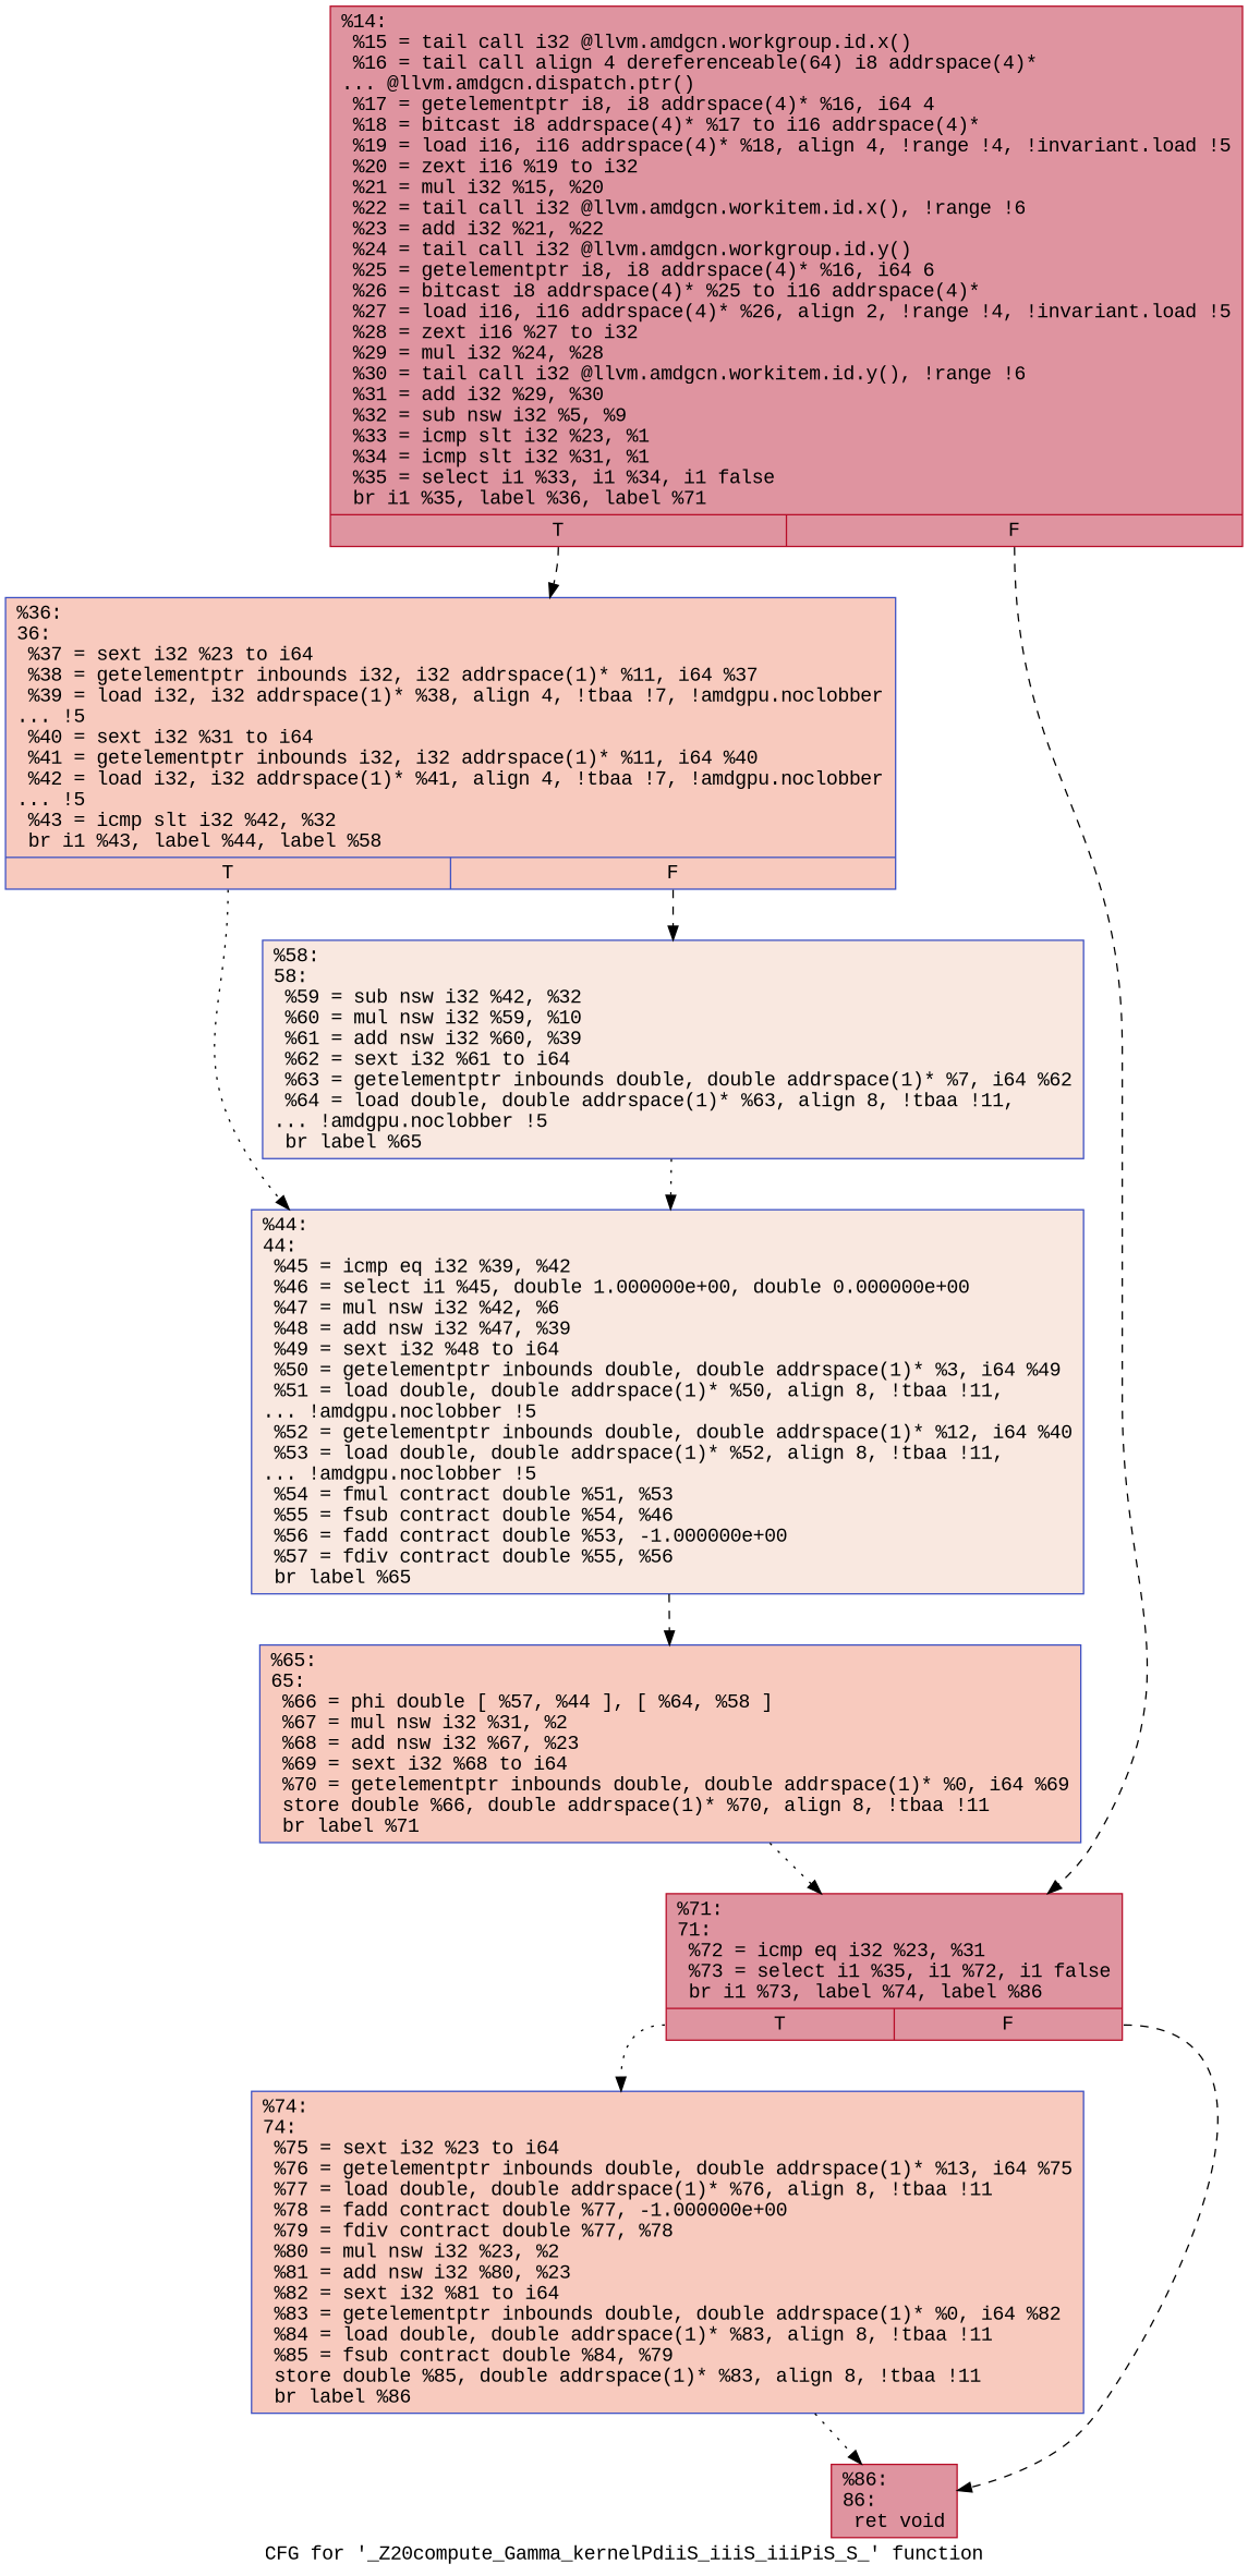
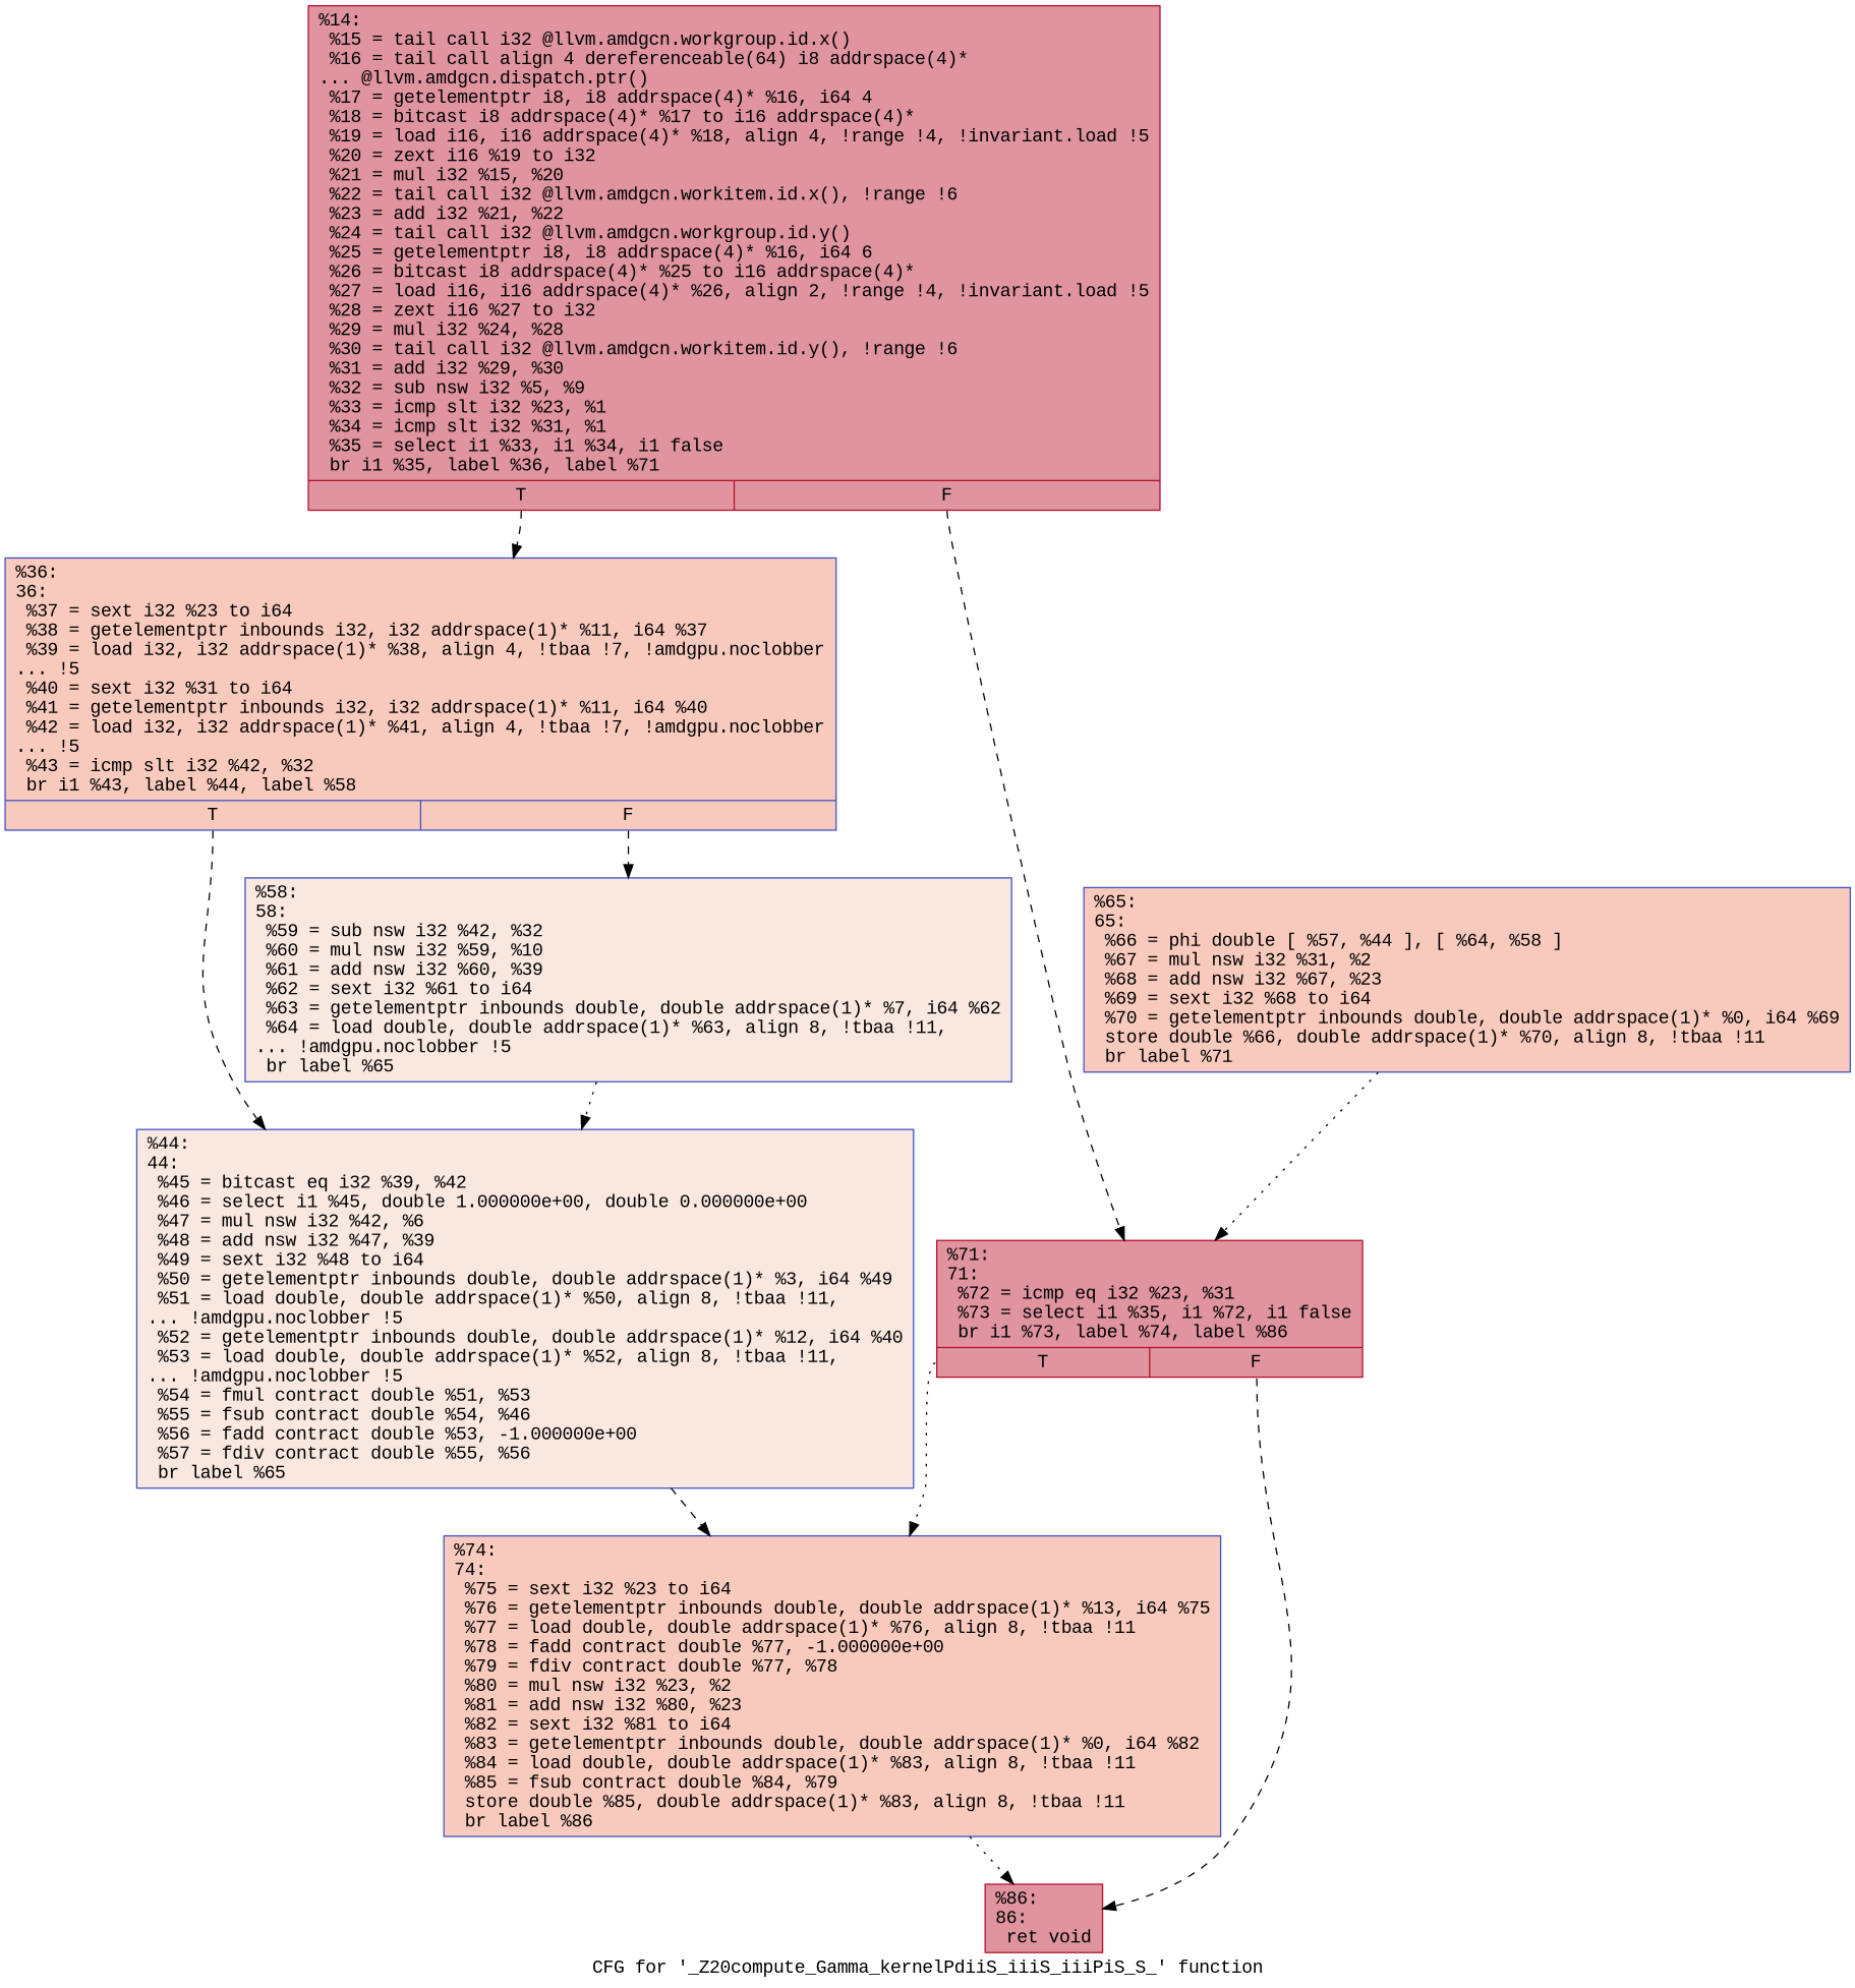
  digraph {
    fontname="Liberation Mono"
    label="CFG for '_Z20compute_Gamma_kernelPdiiS_iiiS_iiiPiS_S_' function"
    node [color="#3d50c3ff" fillcolor="#b70d2870" fontname="Liberation Mono" shape=record style=filled]
    edge [fontname="Liberation Mono" style=dashed]
    n1 [color="#b70d28ff" label="{%14:\l  %15 = tail call i32 @llvm.amdgcn.workgroup.id.x()\l  %16 = tail call align 4 dereferenceable(64) i8 addrspace(4)*\l... @llvm.amdgcn.dispatch.ptr()\l  %17 = getelementptr i8, i8 addrspace(4)* %16, i64 4\l  %18 = bitcast i8 addrspace(4)* %17 to i16 addrspace(4)*\l  %19 = load i16, i16 addrspace(4)* %18, align 4, !range !4, !invariant.load !5\l  %20 = zext i16 %19 to i32\l  %21 = mul i32 %15, %20\l  %22 = tail call i32 @llvm.amdgcn.workitem.id.x(), !range !6\l  %23 = add i32 %21, %22\l  %24 = tail call i32 @llvm.amdgcn.workgroup.id.y()\l  %25 = getelementptr i8, i8 addrspace(4)* %16, i64 6\l  %26 = bitcast i8 addrspace(4)* %25 to i16 addrspace(4)*\l  %27 = load i16, i16 addrspace(4)* %26, align 2, !range !4, !invariant.load !5\l  %28 = zext i16 %27 to i32\l  %29 = mul i32 %24, %28\l  %30 = tail call i32 @llvm.amdgcn.workitem.id.y(), !range !6\l  %31 = add i32 %29, %30\l  %32 = sub nsw i32 %5, %9\l  %33 = icmp slt i32 %23, %1\l  %34 = icmp slt i32 %31, %1\l  %35 = select i1 %33, i1 %34, i1 false\l  br i1 %35, label %36, label %71\l|{<s0>T|<s1>F}}"]
    n2 [fillcolor="#ef886b70" label="{%36:\l36:                                               \l  %37 = sext i32 %23 to i64\l  %38 = getelementptr inbounds i32, i32 addrspace(1)* %11, i64 %37\l  %39 = load i32, i32 addrspace(1)* %38, align 4, !tbaa !7, !amdgpu.noclobber\l... !5\l  %40 = sext i32 %31 to i64\l  %41 = getelementptr inbounds i32, i32 addrspace(1)* %11, i64 %40\l  %42 = load i32, i32 addrspace(1)* %41, align 4, !tbaa !7, !amdgpu.noclobber\l... !5\l  %43 = icmp slt i32 %42, %32\l  br i1 %43, label %44, label %58\l|{<s0>T|<s1>F}}"]
    n3 [color="#b70d28ff" label="{%71:\l71:                                               \l  %72 = icmp eq i32 %23, %31\l  %73 = select i1 %35, i1 %72, i1 false\l  br i1 %73, label %74, label %86\l|{<s0>T|<s1>F}}"]
-   n4 [fillcolor="#f1ccb870" label="{%44:\l44:                                               \l  %45 = icmp eq i32 %39, %42\l  %46 = select i1 %45, double 1.000000e+00, double 0.000000e+00\l  %47 = mul nsw i32 %42, %6\l  %48 = add nsw i32 %47, %39\l  %49 = sext i32 %48 to i64\l  %50 = getelementptr inbounds double, double addrspace(1)* %3, i64 %49\l  %51 = load double, double addrspace(1)* %50, align 8, !tbaa !11,\l... !amdgpu.noclobber !5\l  %52 = getelementptr inbounds double, double addrspace(1)* %12, i64 %40\l  %53 = load double, double addrspace(1)* %52, align 8, !tbaa !11,\l... !amdgpu.noclobber !5\l  %54 = fmul contract double %51, %53\l  %55 = fsub contract double %54, %46\l  %56 = fadd contract double %53, -1.000000e+00\l  %57 = fdiv contract double %55, %56\l  br label %65\l}"]
+   n4 [fillcolor="#f1ccb870" label="{%44:\l44:                                               \l  %45 = bitcast eq i32 %39, %42\l  %46 = select i1 %45, double 1.000000e+00, double 0.000000e+00\l  %47 = mul nsw i32 %42, %6\l  %48 = add nsw i32 %47, %39\l  %49 = sext i32 %48 to i64\l  %50 = getelementptr inbounds double, double addrspace(1)* %3, i64 %49\l  %51 = load double, double addrspace(1)* %50, align 8, !tbaa !11,\l... !amdgpu.noclobber !5\l  %52 = getelementptr inbounds double, double addrspace(1)* %12, i64 %40\l  %53 = load double, double addrspace(1)* %52, align 8, !tbaa !11,\l... !amdgpu.noclobber !5\l  %54 = fmul contract double %51, %53\l  %55 = fsub contract double %54, %46\l  %56 = fadd contract double %53, -1.000000e+00\l  %57 = fdiv contract double %55, %56\l  br label %65\l}"]
    n5 [fillcolor="#f1ccb870" label="{%58:\l58:                                               \l  %59 = sub nsw i32 %42, %32\l  %60 = mul nsw i32 %59, %10\l  %61 = add nsw i32 %60, %39\l  %62 = sext i32 %61 to i64\l  %63 = getelementptr inbounds double, double addrspace(1)* %7, i64 %62\l  %64 = load double, double addrspace(1)* %63, align 8, !tbaa !11,\l... !amdgpu.noclobber !5\l  br label %65\l}"]
    n6 [fillcolor="#ef886b70" label="{%74:\l74:                                               \l  %75 = sext i32 %23 to i64\l  %76 = getelementptr inbounds double, double addrspace(1)* %13, i64 %75\l  %77 = load double, double addrspace(1)* %76, align 8, !tbaa !11\l  %78 = fadd contract double %77, -1.000000e+00\l  %79 = fdiv contract double %77, %78\l  %80 = mul nsw i32 %23, %2\l  %81 = add nsw i32 %80, %23\l  %82 = sext i32 %81 to i64\l  %83 = getelementptr inbounds double, double addrspace(1)* %0, i64 %82\l  %84 = load double, double addrspace(1)* %83, align 8, !tbaa !11\l  %85 = fsub contract double %84, %79\l  store double %85, double addrspace(1)* %83, align 8, !tbaa !11\l  br label %86\l}"]
    n7 [color="#b70d28ff" label="{%86:\l86:                                               \l  ret void\l}"]
    n8 [fillcolor="#ef886b70" label="{%65:\l65:                                               \l  %66 = phi double [ %57, %44 ], [ %64, %58 ]\l  %67 = mul nsw i32 %31, %2\l  %68 = add nsw i32 %67, %23\l  %69 = sext i32 %68 to i64\l  %70 = getelementptr inbounds double, double addrspace(1)* %0, i64 %69\l  store double %66, double addrspace(1)* %70, align 8, !tbaa !11\l  br label %71\l}"]
    n1 -> n2 [tailport=s0]
    n1 -> n3 [tailport=s1]
-   n2 -> n4 [style=dotted tailport=s0]
+   n2 -> n4 [tailport=s0]
    n2 -> n5 [tailport=s1]
    n3 -> n6 [style=dotted tailport=s0]
    n3 -> n7 [tailport=s1]
-   n4 -> n8
+   n4 -> n6
    n5 -> n4 [style=dotted]
    n6 -> n7 [style=dotted]
    n8 -> n3 [style=dotted]
  }
